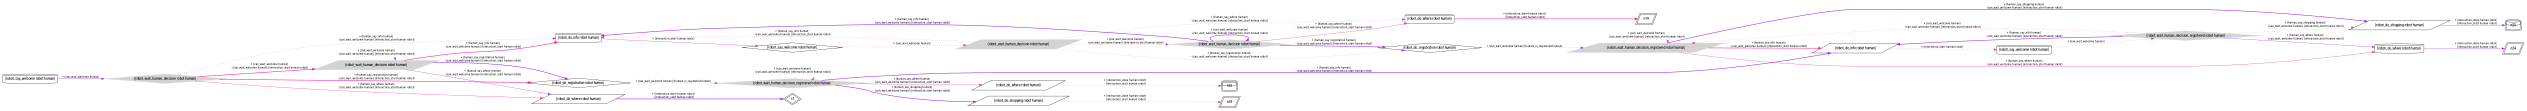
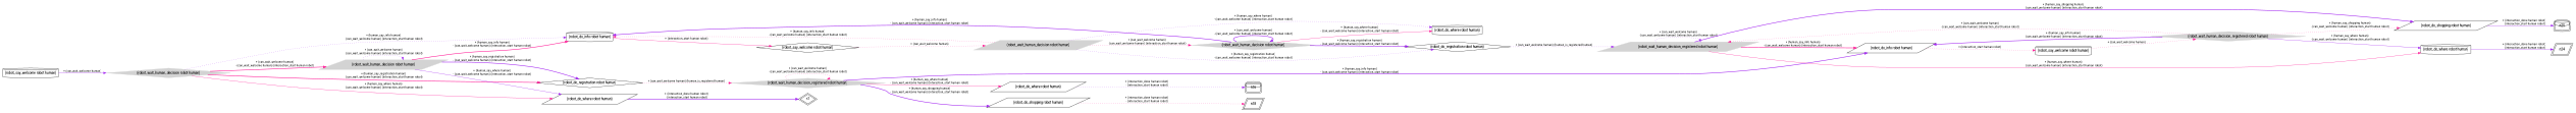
  digraph {
    fontname="Roboto Condensed"
    packMode="graph"
    rankdir=LR
    node [fontname="Roboto Condensed" shape=parallelogram]
    edge [color=purple fontname="Roboto Condensed" fontsize=12 style=dotted]
    n0 [label="(robot_say_welcome robot human)" shape=cylinder]
    n1 [color=lightgrey label="(robot_wait_human_decision robot human)" shape=diamond style=filled]
    n2 [label="(robot_do_info robot human)" shape=cylinder]
    n3 [label="(robot_do_where robot human)"]
    n4 [label="(robot_do_registration robot human)" shape=diamond]
    n5 [color=lightgrey label="(robot_wait_human_decision robot human)" style=filled]
    n6 [label="(robot_say_welcome robot human)" shape=diamond]
    n7 [peripheries=2 shape=diamond]
    n8 [color=lightgrey label="(robot_wait_human_decision_registered robot human)" shape=diamond style=filled]
    n9 [color=lightgrey label="(robot_wait_human_decision robot human)" style=filled]
    n10 [label="(robot_do_where robot human)"]
    n11 [label="(robot_do_info robot human)"]
    n12 [label="(robot_do_shopping robot human)"]
    n13 [label="(robot_do_where robot human)" shape=cylinder]
    n14 [label="(robot_do_registration robot human)" shape=diamond]
    n15 [color=lightgrey label="(robot_wait_human_decision robot human)" shape=diamond style=filled]
    n16 [peripheries=2 shape=cylinder]
    n17 [label="(robot_say_welcome robot human)" shape=cylinder]
    n18 [peripheries=2]
-   n19 [peripheries=2]
    n20 [color=lightgrey label="(robot_wait_human_decision_registered robot human)" style=filled]
    n21 [color=lightgrey label="(robot_wait_human_decision_registered robot human)" shape=diamond style=filled]
    n22 [label="(robot_do_where robot human)" shape=cylinder]
    n23 [label="(robot_do_shopping robot human)"]
    n24 [peripheries=2]
    n25 [peripheries=2 shape=cylinder]
    n0 -> n1 [label="+ (can_wait_welcome human)" style=solid]
    n1 -> n2 [label="+ (human_say_info human)\n- (can_wait_welcome human) (interaction_start human robot)"]
    n1 -> n3 [color=deeppink label="+ (human_say_where human)\n- (can_wait_welcome human) (interaction_start human robot)" style=solid]
    n1 -> n4 [color=deeppink label="+ (human_say_registration human)\n- (can_wait_welcome human) (interaction_start human robot)" style=bold]
    n1 -> n5 [color=deeppink label="+ (can_wait_welcome human)\n- (can_wait_welcome human) (interaction_start human robot)" style=bold]
    n2 -> n6 [color=deeppink label="+ (interaction_start human robot)" style=solid]
    n3 -> n7 [label="+ (interaction_done human robot)\n- (interaction_start human robot)" style=bold]
    n4 -> n8 [color=deeppink label="+ (can_wait_welcome human) (human_is_registered human)"]
    n5 -> n2 [color=deeppink label="+ (human_say_info human)\n- (can_wait_welcome human) (interaction_start human robot)" style=bold]
    n5 -> n3 [label="+ (human_say_where human)\n- (can_wait_welcome human) (interaction_start human robot)" style=solid]
    n5 -> n4 [label="+ (human_say_registration human)\n- (can_wait_welcome human) (interaction_start human robot)" style=bold]
    n5 -> n5 [label="+ (can_wait_welcome human)\n- (can_wait_welcome human) (interaction_start human robot)"]
    n6 -> n9 [color=deeppink label="+ (can_wait_welcome human)"]
    n8 -> n8 [color=deeppink label="+ (can_wait_welcome human)\n- (can_wait_welcome human) (interaction_start human robot)"]
    n8 -> n10 [color=deeppink label="+ (human_say_where human)\n- (can_wait_welcome human) (interaction_start human robot)" style=solid]
    n8 -> n11 [label="+ (human_say_info human)\n- (can_wait_welcome human) (interaction_start human robot)" style=bold]
    n8 -> n12 [label="+ (human_say_shopping human)\n- (can_wait_welcome human) (interaction_start human robot)" style=bold]
    n9 -> n2 [color=deeppink label="+ (human_say_info human)\n- (can_wait_welcome human) (interaction_start human robot)"]
    n9 -> n13 [label="+ (human_say_where human)\n- (can_wait_welcome human) (interaction_start human robot)"]
    n9 -> n14 [label="+ (human_say_registration human)\n- (can_wait_welcome human) (interaction_start human robot)"]
    n9 -> n15 [color=deeppink label="+ (can_wait_welcome human)\n- (can_wait_welcome human) (interaction_start human robot)"]
    n10 -> n16 [label="+ (interaction_done human robot)\n- (interaction_start human robot)"]
    n11 -> n17 [color=deeppink label="+ (interaction_start human robot)"]
    n12 -> n18 [color=deeppink label="+ (interaction_done human robot)\n- (interaction_start human robot)"]
-   n13 -> n19 [color=deeppink label="+ (interaction_done human robot)\n- (interaction_start human robot)" style=bold]
    n14 -> n20 [label="+ (can_wait_welcome human) (human_is_registered human)"]
    n15 -> n2 [label="+ (human_say_info human)\n- (can_wait_welcome human) (interaction_start human robot)" style=bold]
    n15 -> n13 [color=deeppink label="+ (human_say_where human)\n- (can_wait_welcome human) (interaction_start human robot)" style=solid]
    n15 -> n14 [label="+ (human_say_registration human)\n- (can_wait_welcome human) (interaction_start human robot)" style=bold]
    n15 -> n15 [label="+ (can_wait_welcome human)\n- (can_wait_welcome human) (interaction_start human robot)" style=bold]
    n17 -> n21 [color=deeppink label="+ (can_wait_welcome human)"]
    n20 -> n11 [color=deeppink label="+ (human_say_info human)\n- (can_wait_welcome human) (interaction_start human robot)" style=bold]
    n20 -> n20 [label="+ (can_wait_welcome human)\n- (can_wait_welcome human) (interaction_start human robot)"]
    n20 -> n22 [color=deeppink label="+ (human_say_where human)\n- (can_wait_welcome human) (interaction_start human robot)" style=solid]
    n20 -> n23 [label="+ (human_say_shopping human)\n- (can_wait_welcome human) (interaction_start human robot)" style=bold]
    n21 -> n11 [label="+ (human_say_info human)\n- (can_wait_welcome human) (interaction_start human robot)" style=bold]
    n21 -> n20 [color=deeppink label="+ (can_wait_welcome human)\n- (can_wait_welcome human) (interaction_start human robot)"]
    n21 -> n22 [label="+ (human_say_where human)\n- (can_wait_welcome human) (interaction_start human robot)" style=solid]
    n21 -> n23 [color=deeppink label="+ (human_say_shopping human)\n- (can_wait_welcome human) (interaction_start human robot)"]
    n22 -> n24 [label="+ (interaction_done human robot)\n- (interaction_start human robot)" style=solid]
    n23 -> n25 [label="+ (interaction_done human robot)\n- (interaction_start human robot)" style=solid]
  }
